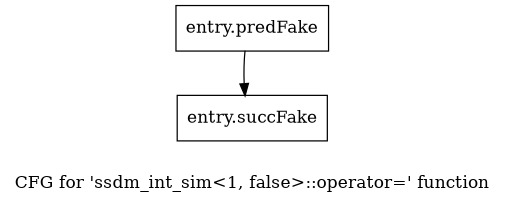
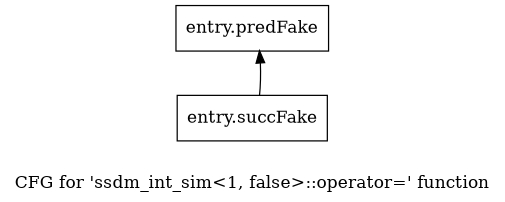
  digraph {
    label="CFG for 'ssdm_int_sim\<1, false\>::operator=' function"
    node [shape=record]
    n1 [label="{entry.predFake}"]
    n2 [filename="/home/omerfaruk/tools/Xilinx/Vitis_HLS/2023.2/include/etc/ap_common.h" label="{entry.succFake}" linenumber=657]
-   n1 -> n2 [execusionnum=0 filename="/home/omerfaruk/tools/Xilinx/Vitis_HLS/2023.2/include/etc/ap_common.h"]
+   n2 -> n1 [execusionnum=0 filename="/home/omerfaruk/tools/Xilinx/Vitis_HLS/2023.2/include/etc/ap_common.h"]
  }
